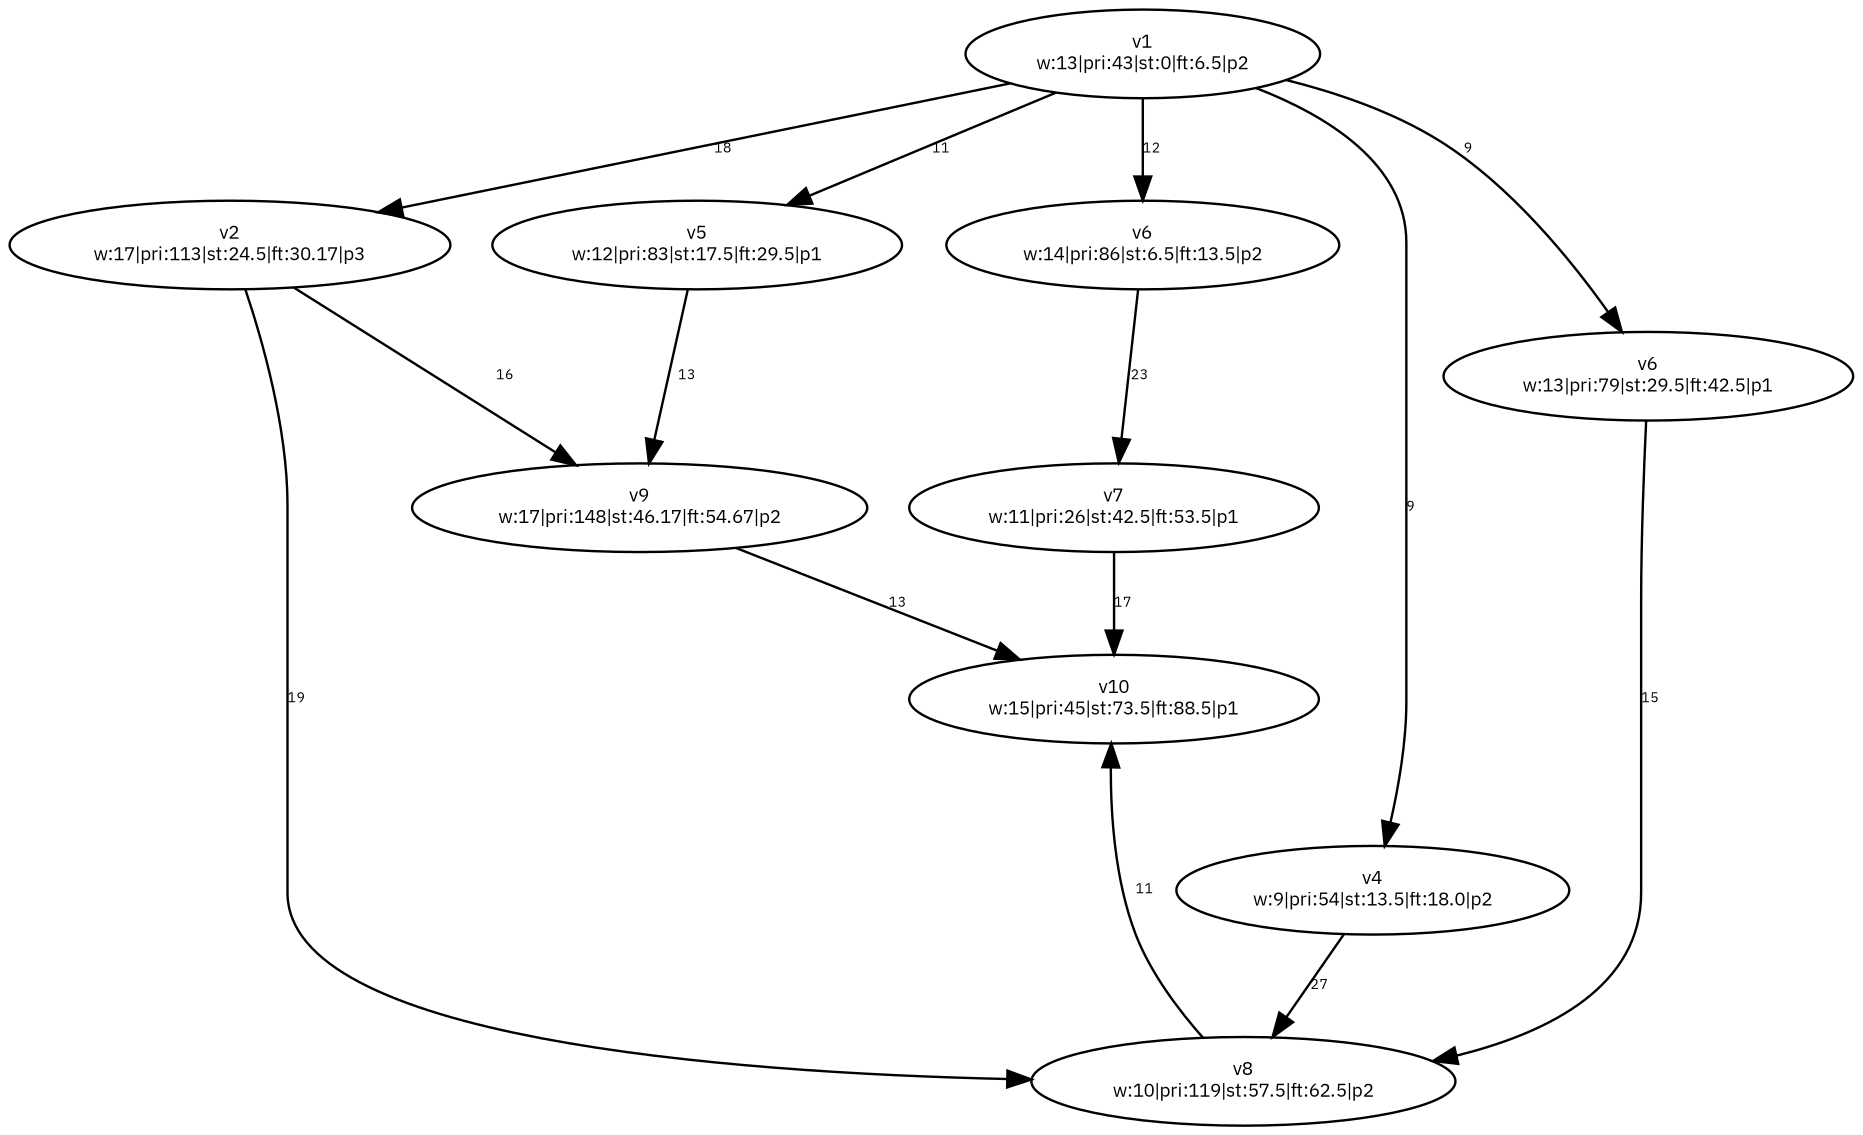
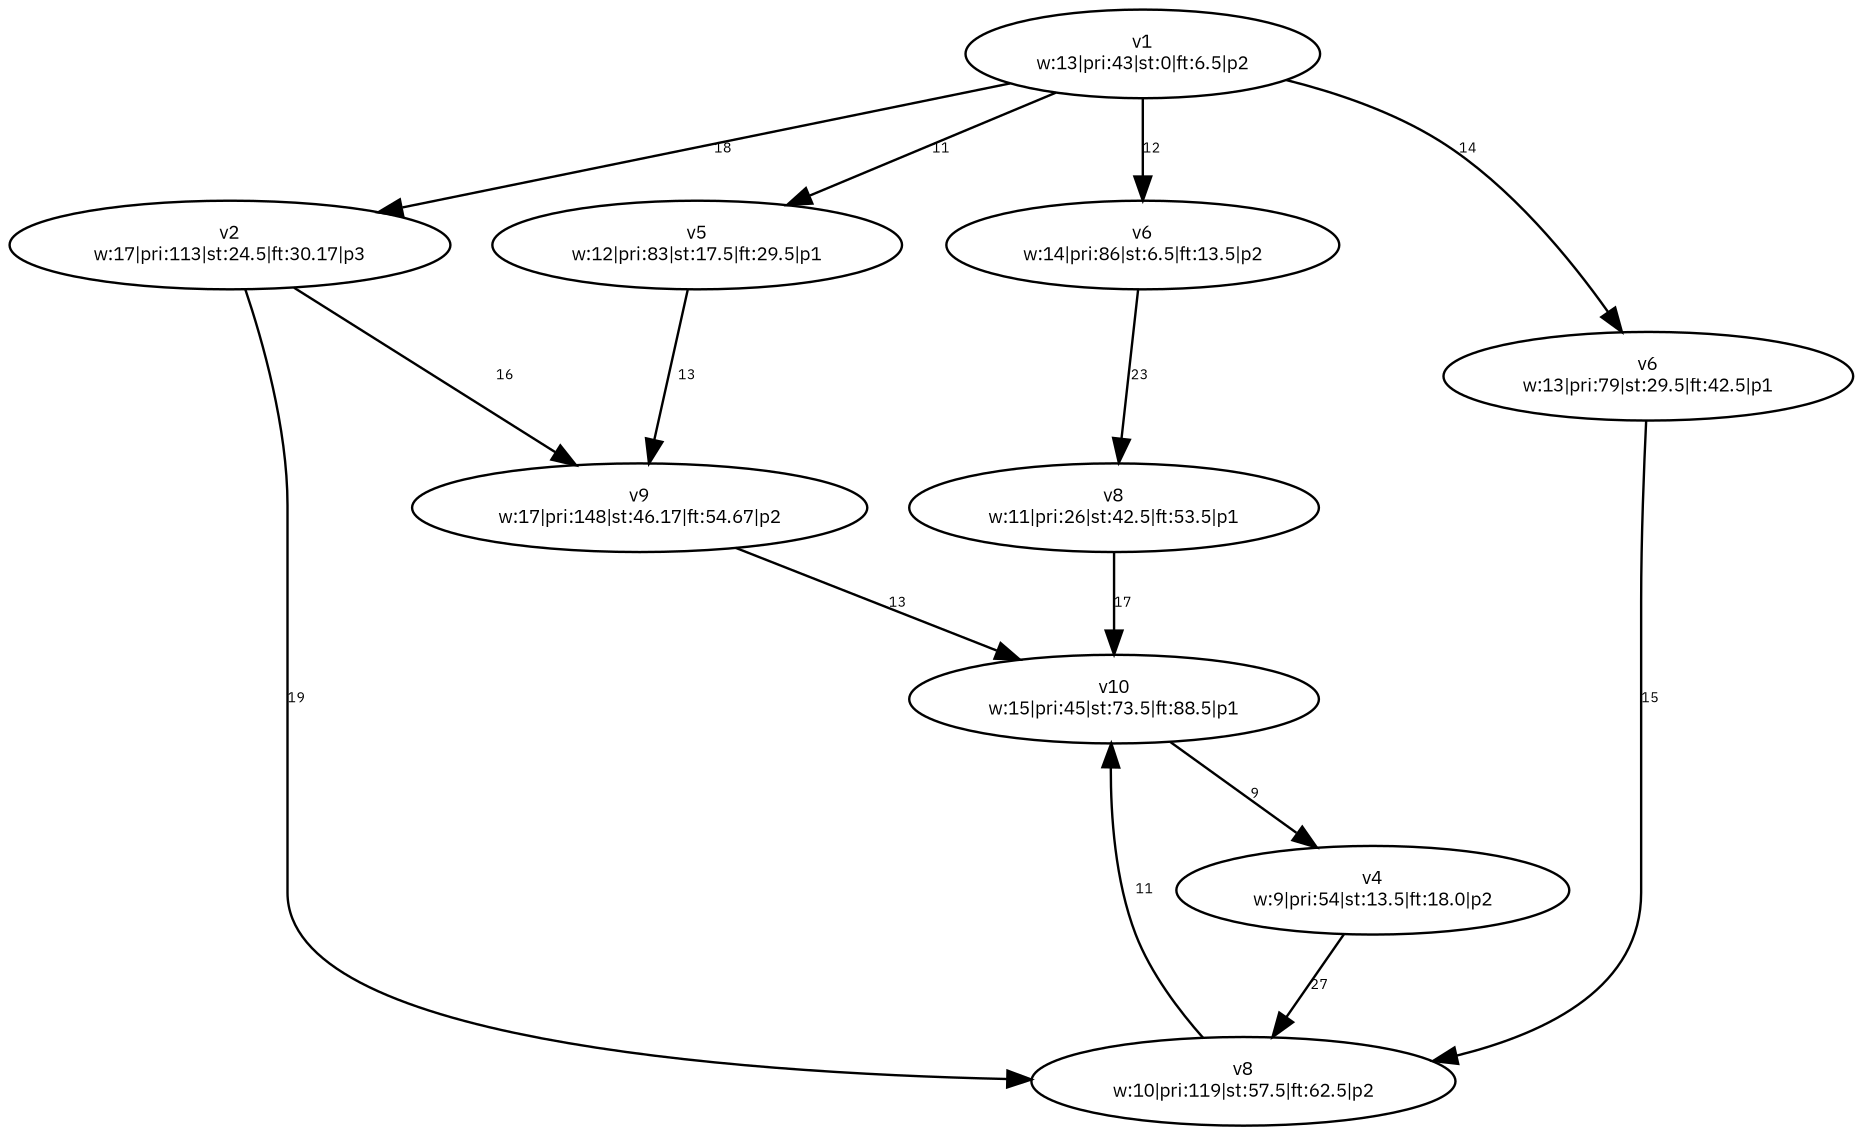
  digraph {
    fontname="IBM Plex Sans"
    node [fontname="IBM Plex Sans" fontsize=8.0]
    edge [constraint=true fontname="IBM Plex Sans" fontsize=6.0]
    n1 [label="v1\nw:13|pri:43|st:0|ft:6.5|p2"]
    n2 [label="v2\nw:17|pri:113|st:24.5|ft:30.17|p3"]
    n3 [label="v6\nw:14|pri:86|st:6.5|ft:13.5|p2"]
    n4 [label="v5\nw:12|pri:83|st:17.5|ft:29.5|p1"]
    n5 [label="v6\nw:13|pri:79|st:29.5|ft:42.5|p1"]
    n6 [label="v4\nw:9|pri:54|st:13.5|ft:18.0|p2"]
    n7 [label="v9\nw:17|pri:148|st:46.17|ft:54.67|p2"]
    n8 [label="v8\nw:10|pri:119|st:57.5|ft:62.5|p2"]
-   n9 [label="v7\nw:11|pri:26|st:42.5|ft:53.5|p1"]
+   n9 [label="v8\nw:11|pri:26|st:42.5|ft:53.5|p1"]
    n10 [label="v10\nw:15|pri:45|st:73.5|ft:88.5|p1"]
    n1 -> n2 [label=18]
    n1 -> n3 [label=12]
    n1 -> n4 [label=11]
-   n1 -> n5 [label=9]
-   n1 -> n6 [label=9]
+   n1 -> n5 [label=14]
+   n10 -> n6 [label=9]
    n2 -> n7 [label=16]
    n2 -> n8 [label=19]
    n3 -> n9 [label=23]
    n4 -> n7 [label=13]
    n5 -> n8 [label=15]
    n6 -> n8 [label=27]
    n7 -> n10 [label=13]
    n8 -> n10 [label=11]
    n9 -> n10 [label=17]
  }
